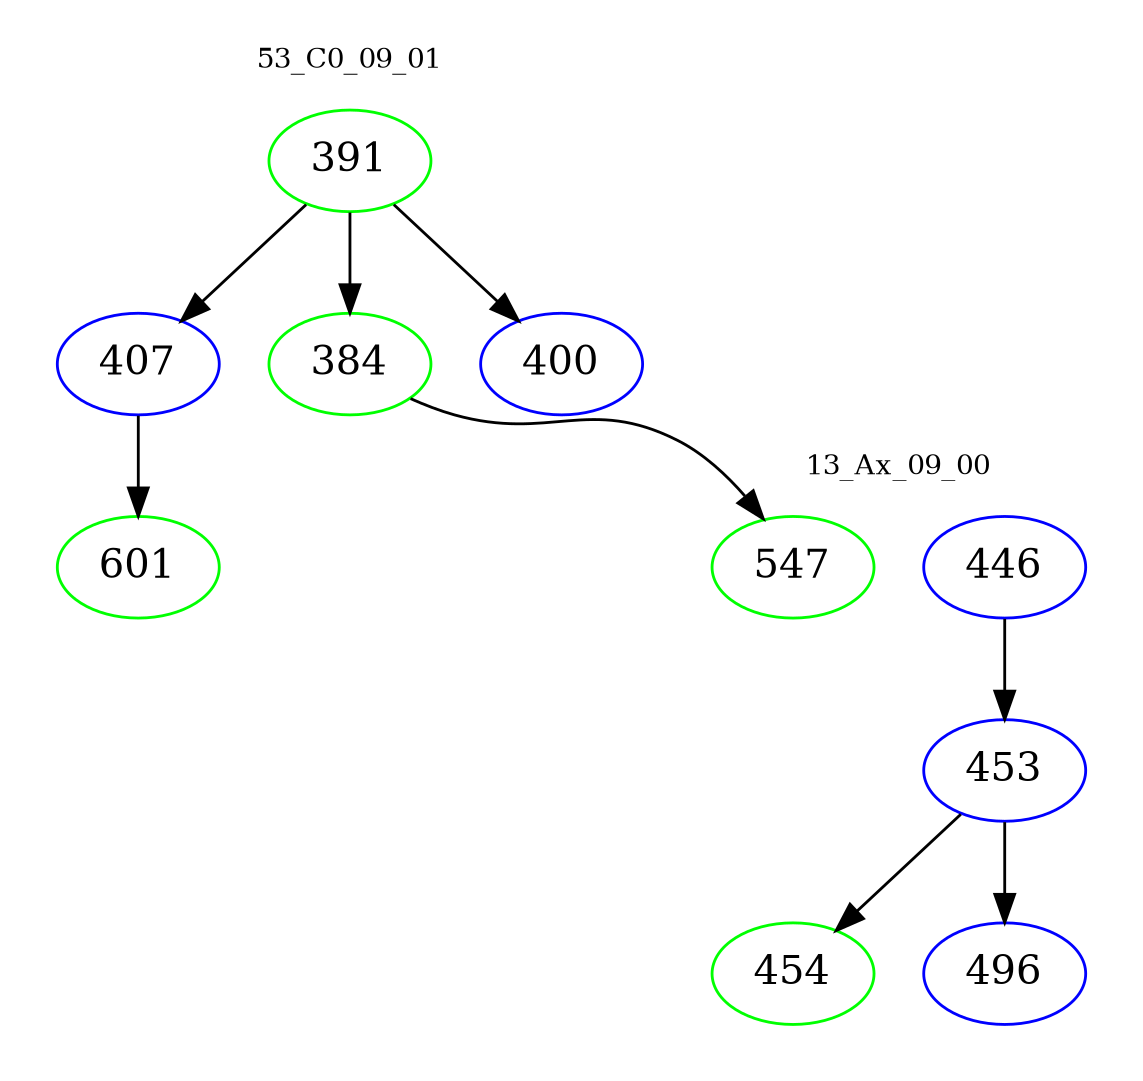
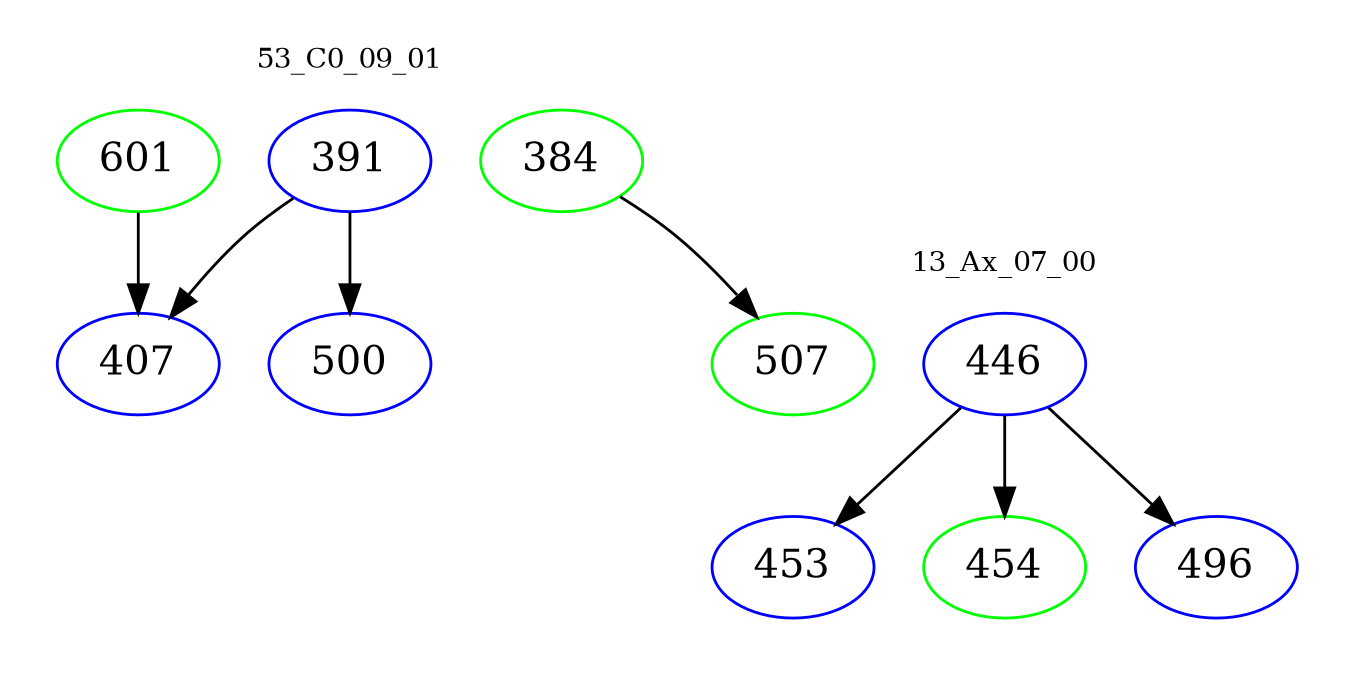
  digraph {
    node [color=blue]
    edge [color=black]
    n1 [label=453]
    n2 [label=446]
    n3 [color=green label=454]
    n4 [label=496]
-   n5 [color=green label=547]
-   n6 [color=green label=391]
+   n5 [color=green label=507]
+   n6 [label=391]
    n7 [color=green label=384]
    n8 [label=407]
-   n9 [label=400]
+   n9 [label=500]
    n10 [color=green label=601]
    subgraph cluster_1 {
      color=white
      fontsize=10
-     label="13_Ax_09_00"
+     label="13_Ax_07_00"
      n1
      n2
      n3
      n4
      n5
    }
    subgraph cluster_2 {
      color=white
      fontsize=10
      label="53_C0_09_01"
      n6
      n7
      n8
      n9
      n10
    }
-   n1 -> n3
-   n1 -> n4
+   n2 -> n3
+   n2 -> n4
    n2 -> n1
-   n6 -> n7
    n6 -> n8
    n6 -> n9
    n7 -> n5
-   n8 -> n10
+   n10 -> n8
  }
